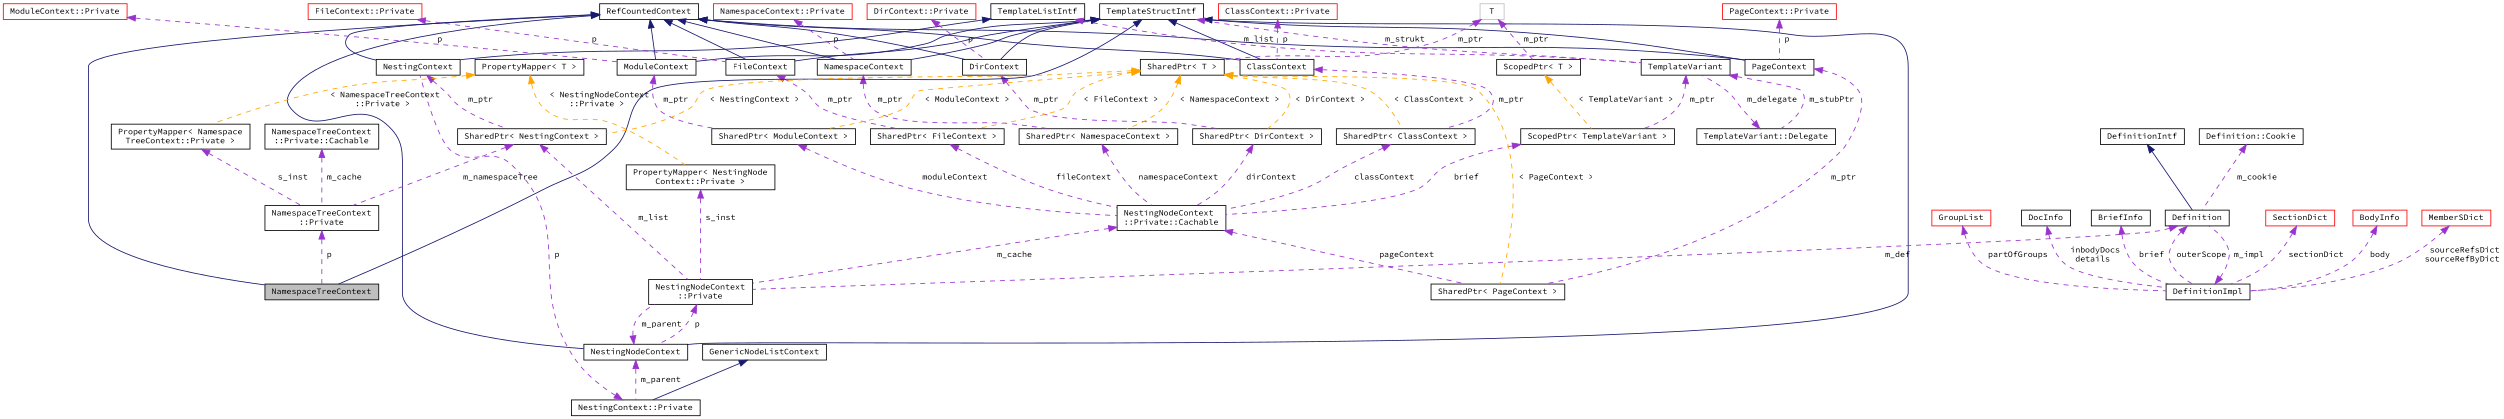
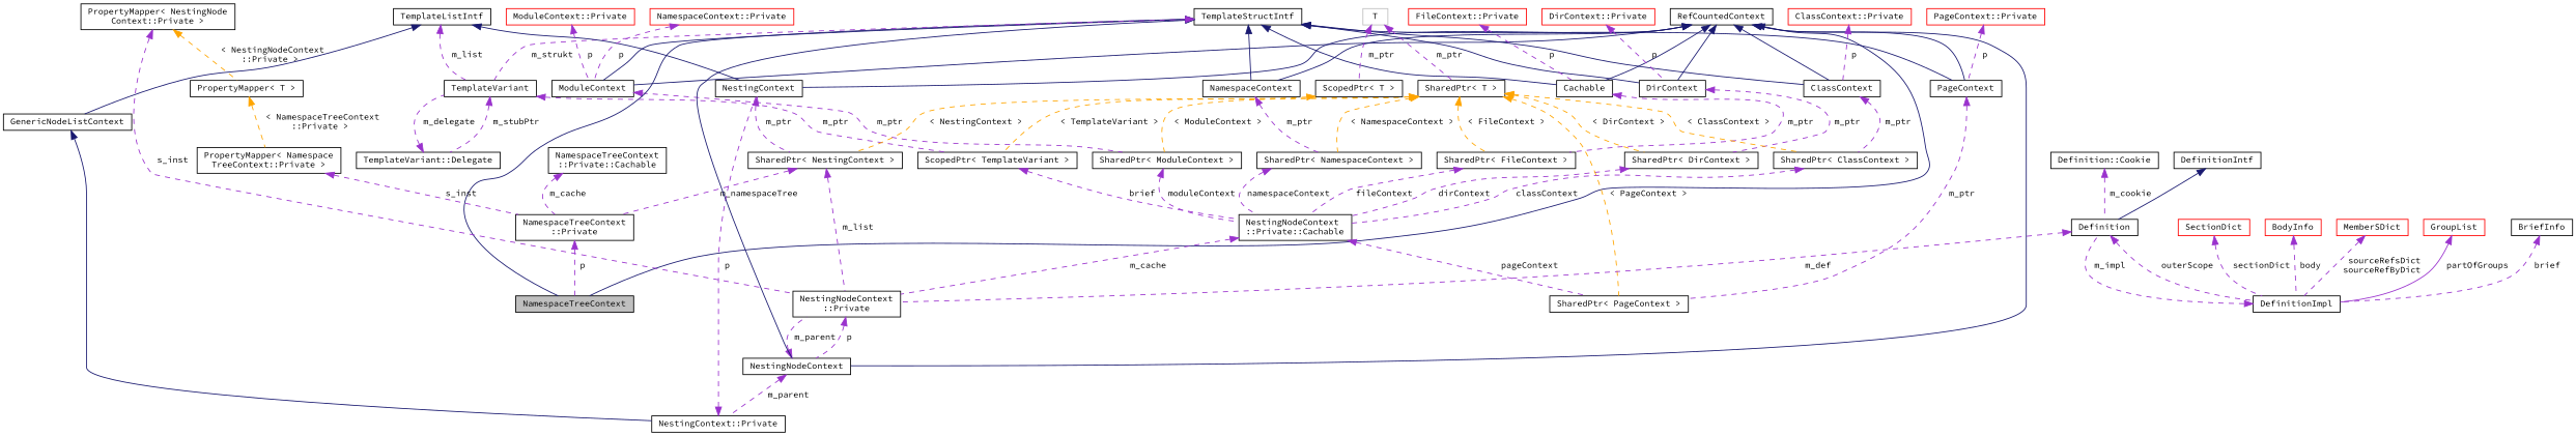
  digraph {
    fontname="Source Code Pro"
    node [color=black fillcolor=white fontname="Source Code Pro" fontsize=10 shape=record style=filled]
    edge [color=darkorchid3 dir=back fontname="Source Code Pro" fontsize=10 labelfontname=Helvetica labelfontsize=10 style=dashed]
    n1 [fillcolor=grey75 fontcolor=black height=0.2 label=NamespaceTreeContext width=0.4]
    n2 [height=0.2 label=RefCountedContext width=0.4]
    n3 [height=0.2 label=NestingContext width=0.4]
    n4 [height=0.2 label=NestingNodeContext width=0.4]
    n5 [height=0.2 label=ClassContext width=0.4]
-   n6 [height=0.2 label=FileContext width=0.4]
+   n6 [height=0.2 label=Cachable width=0.4]
    n7 [height=0.2 label=PageContext width=0.4]
    n8 [height=0.2 label=ModuleContext width=0.4]
    n9 [height=0.2 label=DirContext width=0.4]
    n10 [height=0.2 label=NamespaceContext width=0.4]
    n11 [height=0.2 label="SharedPtr\< NestingContext \>" width=0.4]
    n12 [height=0.2 label="NestingNodeContext\l::Private" width=0.4]
    n13 [height=0.2 label="NestingContext::Private" width=0.4]
    n14 [height=0.2 label="SharedPtr\< ClassContext \>" width=0.4]
    n15 [height=0.2 label="SharedPtr\< FileContext \>" width=0.4]
    n16 [height=0.2 label="SharedPtr\< PageContext \>" width=0.4]
    n17 [height=0.2 label="SharedPtr\< ModuleContext \>" width=0.4]
    n18 [height=0.2 label="SharedPtr\< DirContext \>" width=0.4]
    n19 [height=0.2 label="SharedPtr\< NamespaceContext \>" width=0.4]
    n20 [height=0.2 label=TemplateStructIntf width=0.4]
    n21 [height=0.2 label=TemplateVariant width=0.4]
    n22 [height=0.2 label="ScopedPtr\< TemplateVariant \>" width=0.4]
    n23 [height=0.2 label="TemplateVariant::Delegate" width=0.4]
    n24 [height=0.2 label="NamespaceTreeContext\l::Private" width=0.4]
    n25 [height=0.2 label="NamespaceTreeContext\l::Private::Cachable" width=0.4]
    n26 [height=0.2 label="PropertyMapper\< Namespace\lTreeContext::Private \>" width=0.4]
    n27 [height=0.2 label="PropertyMapper\< T \>" width=0.4]
    n28 [height=0.2 label="PropertyMapper\< NestingNode\lContext::Private \>" width=0.4]
    n29 [height=0.2 label=TemplateListIntf width=0.4]
    n30 [height=0.2 label=GenericNodeListContext width=0.4]
    n31 [height=0.2 label="NestingNodeContext\l::Private::Cachable" width=0.4]
    n32 [color=red height=0.2 label="ClassContext::Private" width=0.4]
    n33 [height=0.2 label="SharedPtr\< T \>" width=0.4]
    n34 [color=grey75 height=0.2 label=T width=0.4]
    n35 [height=0.2 label="ScopedPtr\< T \>" width=0.4]
    n36 [color=red height=0.2 label="FileContext::Private" width=0.4]
    n37 [color=red height=0.2 label="PageContext::Private" width=0.4]
    n38 [color=red height=0.2 label="ModuleContext::Private" width=0.4]
    n39 [color=red height=0.2 label="DirContext::Private" width=0.4]
    n40 [color=red height=0.2 label="NamespaceContext::Private" width=0.4]
    n41 [height=0.2 label=Definition width=0.4]
    n42 [height=0.2 label=DefinitionImpl width=0.4]
    n43 [height=0.2 label=DefinitionIntf width=0.4]
    n44 [height=0.2 label="Definition::Cookie" width=0.4]
    n45 [color=red height=0.2 label=SectionDict width=0.4]
    n46 [color=red height=0.2 label=BodyInfo width=0.4]
    n47 [color=red height=0.2 label=MemberSDict width=0.4]
    n48 [color=red height=0.2 label=GroupList width=0.4]
-   n49 [height=0.2 label=DocInfo width=0.4]
    n50 [height=0.2 label=BriefInfo width=0.4]
    n2 -> n1 [color=midnightblue style=solid]
    n2 -> n3 [color=midnightblue style=solid]
    n2 -> n4 [color=midnightblue style=solid]
    n2 -> n5 [color=midnightblue style=solid]
    n2 -> n6 [color=midnightblue style=solid]
    n2 -> n7 [color=midnightblue style=solid]
    n2 -> n8 [color=midnightblue style=solid]
    n2 -> n9 [color=midnightblue style=solid]
    n2 -> n10 [color=midnightblue style=solid]
    n3 -> n11 [label=" m_ptr"]
    n4 -> n12 [label=" m_parent"]
    n4 -> n13 [label=" m_parent"]
    n5 -> n14 [label=" m_ptr"]
    n6 -> n15 [label=" m_ptr"]
    n7 -> n16 [label=" m_ptr"]
    n8 -> n17 [label=" m_ptr"]
    n9 -> n18 [label=" m_ptr"]
    n10 -> n19 [label=" m_ptr"]
    n11 -> n12 [label=" m_list"]
    n11 -> n24 [label=" m_namespaceTree"]
    n12 -> n4 [label=" p"]
    n13 -> n3 [label=" p"]
    n14 -> n31 [label=" classContext"]
    n15 -> n31 [label=" fileContext"]
    n17 -> n31 [label=" moduleContext"]
    n18 -> n31 [label=" dirContext"]
    n19 -> n31 [label=" namespaceContext"]
    n20 -> n1 [color=midnightblue style=solid]
    n20 -> n4 [color=midnightblue style=solid]
    n20 -> n5 [color=midnightblue style=solid]
    n20 -> n6 [color=midnightblue style=solid]
    n20 -> n7 [color=midnightblue style=solid]
    n20 -> n8 [color=midnightblue style=solid]
    n20 -> n9 [color=midnightblue style=solid]
    n20 -> n10 [color=midnightblue style=solid]
    n20 -> n21 [label=" m_strukt"]
    n21 -> n22 [label=" m_ptr"]
    n21 -> n23 [label=" m_stubPtr"]
    n22 -> n31 [label=" brief"]
    n23 -> n21 [label=" m_delegate"]
    n24 -> n1 [label=" p"]
    n25 -> n24 [label=" m_cache"]
    n26 -> n24 [label=" s_inst"]
    n27 -> n26 [color=orange label=" \< NamespaceTreeContext\l::Private \>"]
-   n27 -> n28 [color=orange label=" \< NestingNodeContext\l::Private \>"]
+   n28 -> n27 [color=orange label=" \< NestingNodeContext\l::Private \>"]
    n28 -> n12 [label=" s_inst"]
    n29 -> n3 [color=midnightblue style=solid]
    n29 -> n21 [label=" m_list"]
+   n29 -> n30 [color=midnightblue style=solid]
    n30 -> n13 [color=midnightblue style=solid]
    n31 -> n12 [label=" m_cache"]
    n31 -> n16 [label=" pageContext"]
    n32 -> n5 [label=" p"]
    n33 -> n11 [color=orange label=" \< NestingContext \>"]
    n33 -> n14 [color=orange label=" \< ClassContext \>"]
    n33 -> n15 [color=orange label=" \< FileContext \>"]
    n33 -> n16 [color=orange label=" \< PageContext \>"]
    n33 -> n17 [color=orange label=" \< ModuleContext \>"]
    n33 -> n18 [color=orange label=" \< DirContext \>"]
    n33 -> n19 [color=orange label=" \< NamespaceContext \>"]
    n34 -> n33 [label=" m_ptr"]
    n34 -> n35 [label=" m_ptr"]
    n35 -> n22 [color=orange label=" \< TemplateVariant \>"]
    n36 -> n6 [label=" p"]
    n37 -> n7 [label=" p"]
    n38 -> n8 [label=" p"]
    n39 -> n9 [label=" p"]
-   n40 -> n10 [label=" p"]
+   n40 -> n8 [label=" p"]
    n41 -> n12 [label=" m_def"]
    n41 -> n42 [label=" outerScope"]
    n42 -> n41 [label=" m_impl"]
    n43 -> n41 [color=midnightblue style=solid]
    n44 -> n41 [label=" m_cookie"]
    n45 -> n42 [label=" sectionDict"]
    n46 -> n42 [label=" body"]
    n47 -> n42 [label=" sourceRefsDict\nsourceRefByDict"]
-   n48 -> n42 [label=" partOfGroups"]
-   n49 -> n42 [label=" inbodyDocs\ndetails"]
+   n48 -> n42 [label=" partOfGroups" style=solid]
    n50 -> n42 [label=" brief"]
  }
